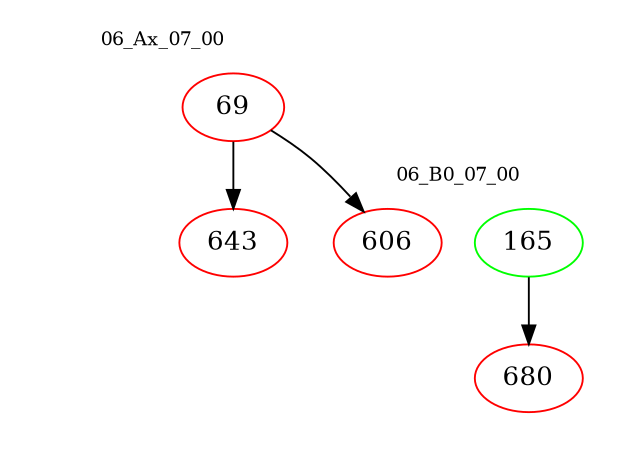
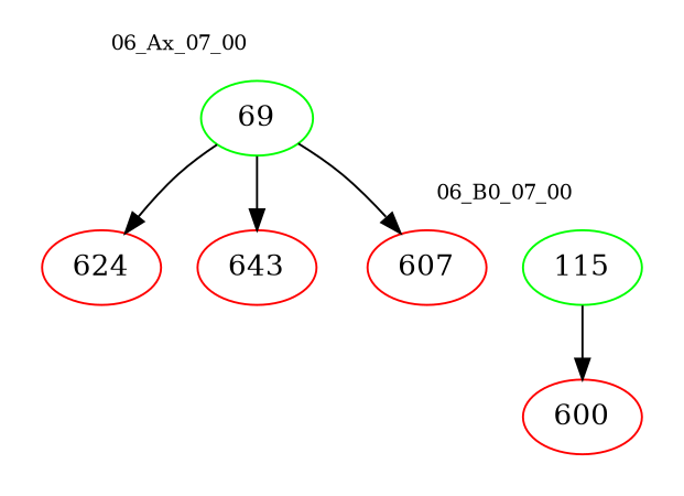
  digraph {
    node [color=red]
    edge [color=black]
-   n1 [label=69]
+   n1 [color=green label=69]
+   n2 [label=624]
    n3 [label=643]
-   n4 [color=green label=165]
-   n5 [label=606]
-   n6 [label=680]
+   n4 [color=green label=115]
+   n5 [label=607]
+   n6 [label=600]
    subgraph cluster_1 {
      color=white
      fontsize=10
      label="06_Ax_07_00"
      n1
+     n2
      n3
    }
    subgraph cluster_2 {
      color=white
      fontsize=10
      label="06_B0_07_00"
      n4
      n5
      n6
    }
+   n1 -> n2
    n1 -> n3
    n1 -> n5
    n4 -> n6
  }
